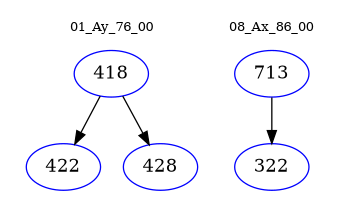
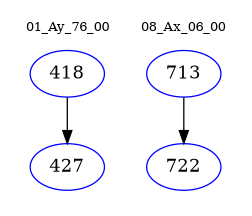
  digraph {
    node [color=blue]
    edge [color=black]
    n1 [label=418]
-   n2 [label=422]
-   n3 [label=428]
+   n3 [label=427]
    n4 [label=713]
-   n5 [label=322]
+   n5 [label=722]
    subgraph cluster_1 {
      color=white
      fontsize=10
      label="01_Ay_76_00"
      n1
-     n2
      n3
    }
    subgraph cluster_2 {
      color=white
      fontsize=10
-     label="08_Ax_86_00"
+     label="08_Ax_06_00"
      n4
      n5
    }
-   n1 -> n2
    n1 -> n3
    n4 -> n5
  }
